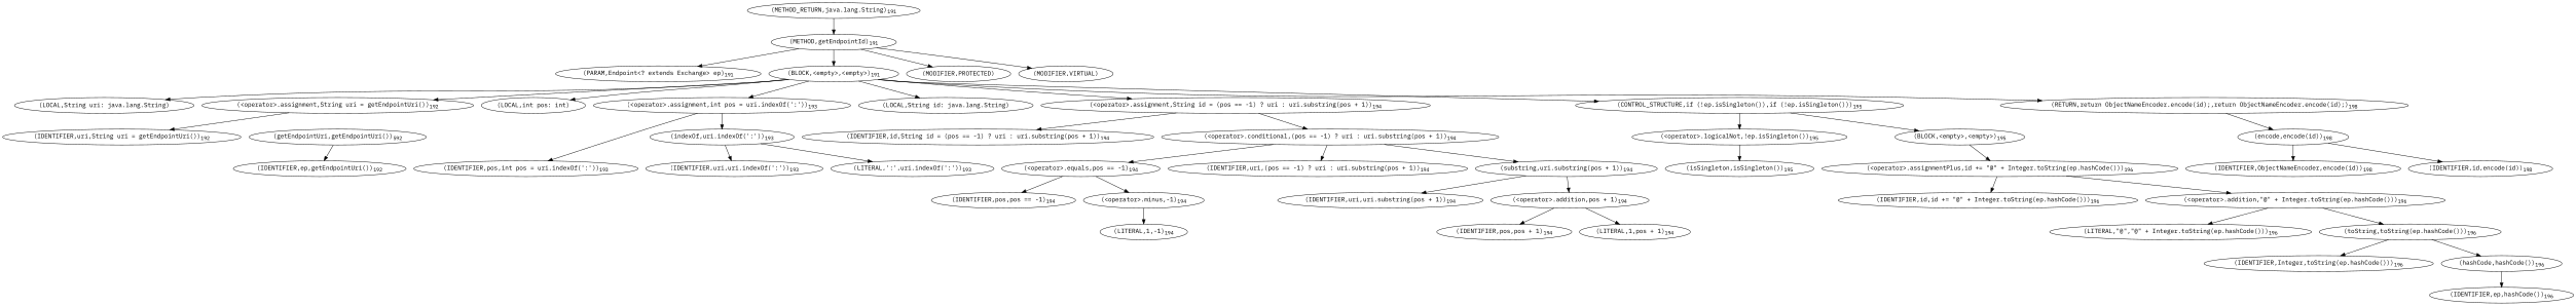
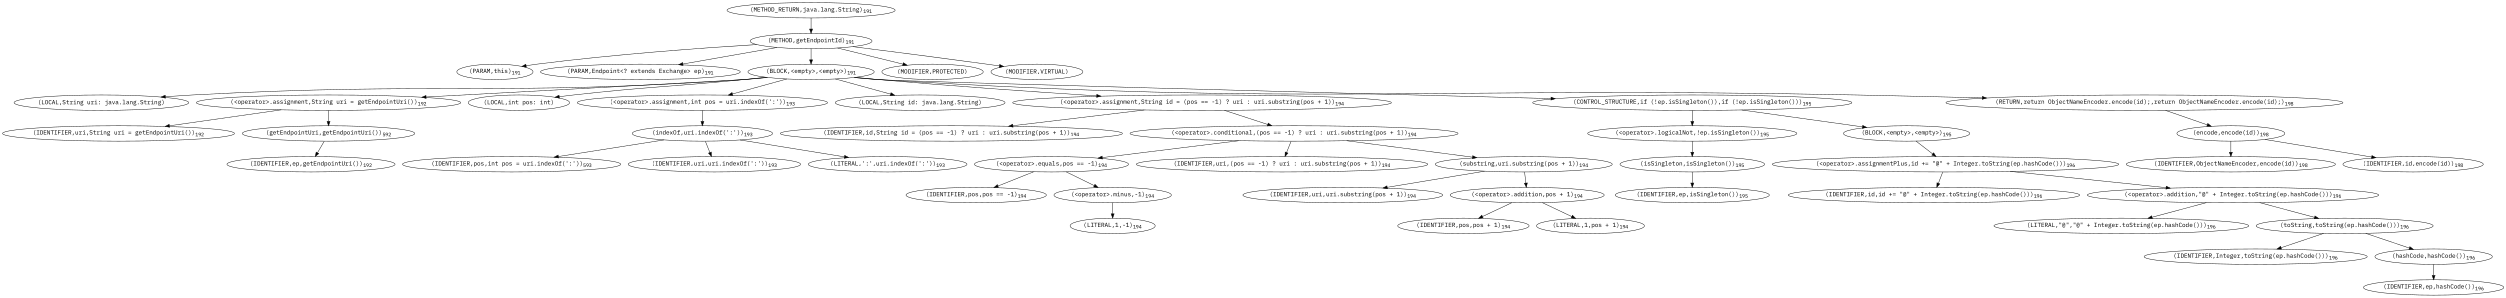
  digraph {
    fontname="IBM Plex Mono"
    node [fontname="IBM Plex Mono"]
    edge [fontname="IBM Plex Mono"]
    n1 [label=<(METHOD,getEndpointId)<SUB>191</SUB>>]
+   n2 [label=<(PARAM,this)<SUB>191</SUB>>]
    n3 [label=<(PARAM,Endpoint&lt;? extends Exchange&gt; ep)<SUB>191</SUB>>]
    n4 [label=<(BLOCK,&lt;empty&gt;,&lt;empty&gt;)<SUB>191</SUB>>]
    n5 [label=<(MODIFIER,PROTECTED)>]
    n6 [label=<(MODIFIER,VIRTUAL)>]
    n7 [label=<(LOCAL,String uri: java.lang.String)>]
    n8 [label=<(&lt;operator&gt;.assignment,String uri = getEndpointUri())<SUB>192</SUB>>]
    n9 [label=<(LOCAL,int pos: int)>]
    n10 [label=<(&lt;operator&gt;.assignment,int pos = uri.indexOf(':'))<SUB>193</SUB>>]
    n11 [label=<(LOCAL,String id: java.lang.String)>]
    n12 [label=<(&lt;operator&gt;.assignment,String id = (pos == -1) ? uri : uri.substring(pos + 1))<SUB>194</SUB>>]
    n13 [label=<(CONTROL_STRUCTURE,if (!ep.isSingleton()),if (!ep.isSingleton()))<SUB>195</SUB>>]
    n14 [label=<(RETURN,return ObjectNameEncoder.encode(id);,return ObjectNameEncoder.encode(id);)<SUB>198</SUB>>]
    n15 [label=<(METHOD_RETURN,java.lang.String)<SUB>191</SUB>>]
    n16 [label=<(IDENTIFIER,uri,String uri = getEndpointUri())<SUB>192</SUB>>]
    n17 [label=<(getEndpointUri,getEndpointUri())<SUB>592</SUB>>]
-   n18 [label=<(IDENTIFIER,pos,int pos = uri.indexOf(':'))<SUB>193</SUB>>]
+   n18 [label=<(IDENTIFIER,pos,int pos = uri.indexOf(':'))<SUB>593</SUB>>]
    n19 [label=<(indexOf,uri.indexOf(':'))<SUB>193</SUB>>]
    n20 [label=<(IDENTIFIER,id,String id = (pos == -1) ? uri : uri.substring(pos + 1))<SUB>194</SUB>>]
    n21 [label=<(&lt;operator&gt;.conditional,(pos == -1) ? uri : uri.substring(pos + 1))<SUB>194</SUB>>]
    n22 [label=<(&lt;operator&gt;.logicalNot,!ep.isSingleton())<SUB>195</SUB>>]
    n23 [label=<(BLOCK,&lt;empty&gt;,&lt;empty&gt;)<SUB>195</SUB>>]
    n24 [label=<(encode,encode(id))<SUB>198</SUB>>]
    n25 [label=<(IDENTIFIER,ep,getEndpointUri())<SUB>192</SUB>>]
    n26 [label=<(IDENTIFIER,uri,uri.indexOf(':'))<SUB>193</SUB>>]
    n27 [label=<(LITERAL,':',uri.indexOf(':'))<SUB>193</SUB>>]
    n28 [label=<(&lt;operator&gt;.equals,pos == -1)<SUB>194</SUB>>]
    n29 [label=<(IDENTIFIER,uri,(pos == -1) ? uri : uri.substring(pos + 1))<SUB>194</SUB>>]
    n30 [label=<(substring,uri.substring(pos + 1))<SUB>194</SUB>>]
    n31 [label=<(IDENTIFIER,pos,pos == -1)<SUB>194</SUB>>]
    n32 [label=<(&lt;operator&gt;.minus,-1)<SUB>194</SUB>>]
    n33 [label=<(IDENTIFIER,uri,uri.substring(pos + 1))<SUB>194</SUB>>]
    n34 [label=<(&lt;operator&gt;.addition,pos + 1)<SUB>194</SUB>>]
    n35 [label=<(LITERAL,1,-1)<SUB>194</SUB>>]
    n36 [label=<(IDENTIFIER,pos,pos + 1)<SUB>194</SUB>>]
    n37 [label=<(LITERAL,1,pos + 1)<SUB>194</SUB>>]
    n38 [label=<(isSingleton,isSingleton())<SUB>195</SUB>>]
    n39 [label=<(&lt;operator&gt;.assignmentPlus,id += &quot;@&quot; + Integer.toString(ep.hashCode()))<SUB>196</SUB>>]
+   n40 [label=<(IDENTIFIER,ep,isSingleton())<SUB>195</SUB>>]
    n41 [label=<(IDENTIFIER,id,id += &quot;@&quot; + Integer.toString(ep.hashCode()))<SUB>196</SUB>>]
    n42 [label=<(&lt;operator&gt;.addition,&quot;@&quot; + Integer.toString(ep.hashCode()))<SUB>196</SUB>>]
    n43 [label=<(LITERAL,&quot;@&quot;,&quot;@&quot; + Integer.toString(ep.hashCode()))<SUB>196</SUB>>]
    n44 [label=<(toString,toString(ep.hashCode()))<SUB>196</SUB>>]
    n45 [label=<(IDENTIFIER,Integer,toString(ep.hashCode()))<SUB>196</SUB>>]
    n46 [label=<(hashCode,hashCode())<SUB>196</SUB>>]
    n47 [label=<(IDENTIFIER,ep,hashCode())<SUB>196</SUB>>]
    n48 [label=<(IDENTIFIER,ObjectNameEncoder,encode(id))<SUB>198</SUB>>]
    n49 [label=<(IDENTIFIER,id,encode(id))<SUB>198</SUB>>]
+   n1 -> n2
    n1 -> n3
    n1 -> n4
    n1 -> n5
    n1 -> n6
    n4 -> n7
    n4 -> n8
    n4 -> n9
    n4 -> n10
    n4 -> n11
    n4 -> n12
    n4 -> n13
    n4 -> n14
    n8 -> n16
-   n10 -> n18
+   n8 -> n17
+   n19 -> n18
    n10 -> n19
    n12 -> n20
    n12 -> n21
    n13 -> n22
    n13 -> n23
    n14 -> n24
    n15 -> n1
    n17 -> n25
    n19 -> n26
    n19 -> n27
    n21 -> n28
    n21 -> n29
    n21 -> n30
    n22 -> n38
    n23 -> n39
    n24 -> n48
    n24 -> n49
    n28 -> n31
    n28 -> n32
    n30 -> n33
    n30 -> n34
    n32 -> n35
    n34 -> n36
    n34 -> n37
+   n38 -> n40
    n39 -> n41
    n39 -> n42
    n42 -> n43
    n42 -> n44
    n44 -> n45
    n44 -> n46
    n46 -> n47
  }
